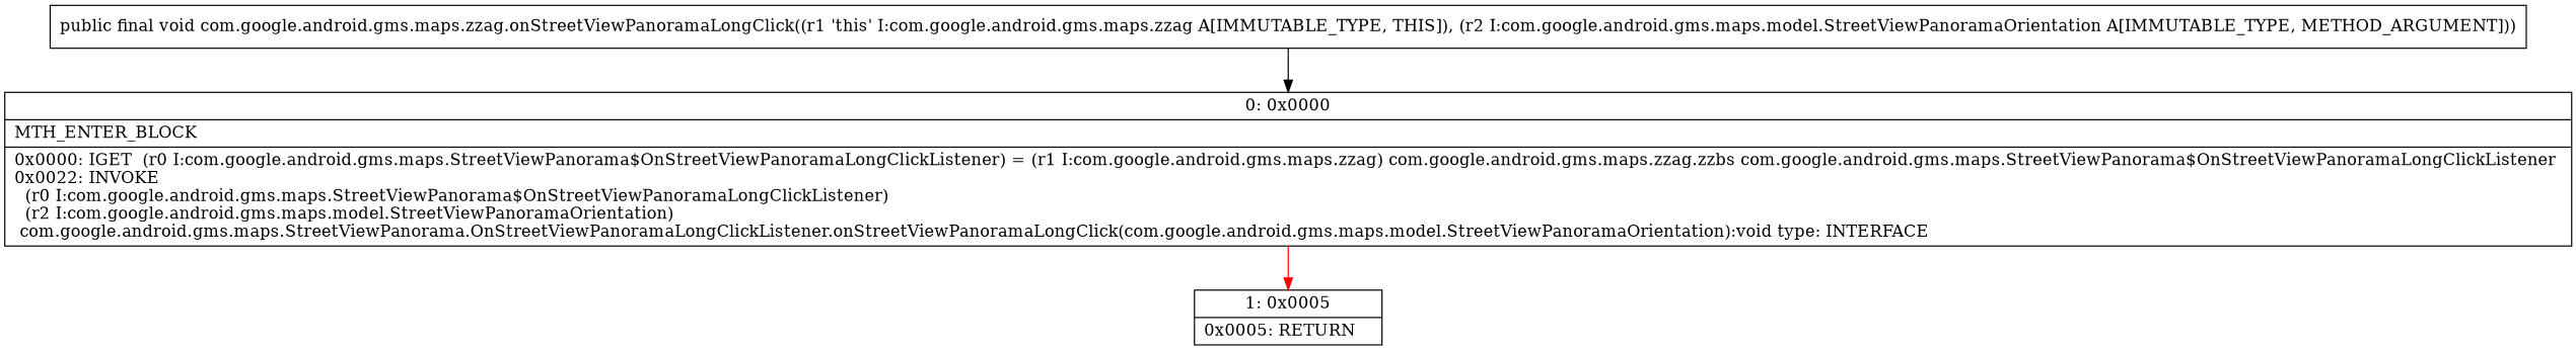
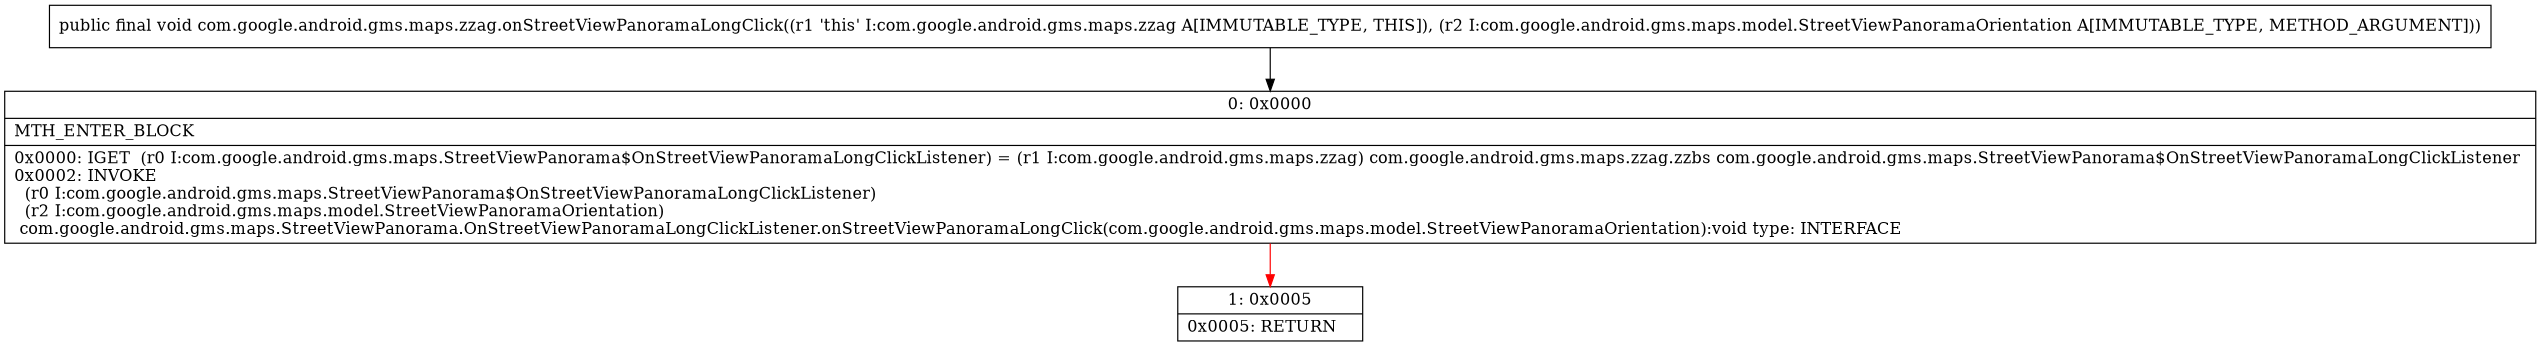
  digraph {
    node [shape=record]
-   n1 [label="{0\:\ 0x0000|MTH_ENTER_BLOCK\l|0x0000: IGET  (r0 I:com.google.android.gms.maps.StreetViewPanorama$OnStreetViewPanoramaLongClickListener) = (r1 I:com.google.android.gms.maps.zzag) com.google.android.gms.maps.zzag.zzbs com.google.android.gms.maps.StreetViewPanorama$OnStreetViewPanoramaLongClickListener \l0x0022: INVOKE  \l  (r0 I:com.google.android.gms.maps.StreetViewPanorama$OnStreetViewPanoramaLongClickListener)\l  (r2 I:com.google.android.gms.maps.model.StreetViewPanoramaOrientation)\l com.google.android.gms.maps.StreetViewPanorama.OnStreetViewPanoramaLongClickListener.onStreetViewPanoramaLongClick(com.google.android.gms.maps.model.StreetViewPanoramaOrientation):void type: INTERFACE \l}"]
+   n1 [label="{0\:\ 0x0000|MTH_ENTER_BLOCK\l|0x0000: IGET  (r0 I:com.google.android.gms.maps.StreetViewPanorama$OnStreetViewPanoramaLongClickListener) = (r1 I:com.google.android.gms.maps.zzag) com.google.android.gms.maps.zzag.zzbs com.google.android.gms.maps.StreetViewPanorama$OnStreetViewPanoramaLongClickListener \l0x0002: INVOKE  \l  (r0 I:com.google.android.gms.maps.StreetViewPanorama$OnStreetViewPanoramaLongClickListener)\l  (r2 I:com.google.android.gms.maps.model.StreetViewPanoramaOrientation)\l com.google.android.gms.maps.StreetViewPanorama.OnStreetViewPanoramaLongClickListener.onStreetViewPanoramaLongClick(com.google.android.gms.maps.model.StreetViewPanoramaOrientation):void type: INTERFACE \l}"]
    n2 [label="{1\:\ 0x0005|0x0005: RETURN   \l}"]
    n3 [label="{public final void com.google.android.gms.maps.zzag.onStreetViewPanoramaLongClick((r1 'this' I:com.google.android.gms.maps.zzag A[IMMUTABLE_TYPE, THIS]), (r2 I:com.google.android.gms.maps.model.StreetViewPanoramaOrientation A[IMMUTABLE_TYPE, METHOD_ARGUMENT])) }"]
    n1 -> n2 [color=red]
    n3 -> n1 [color=black]
  }
